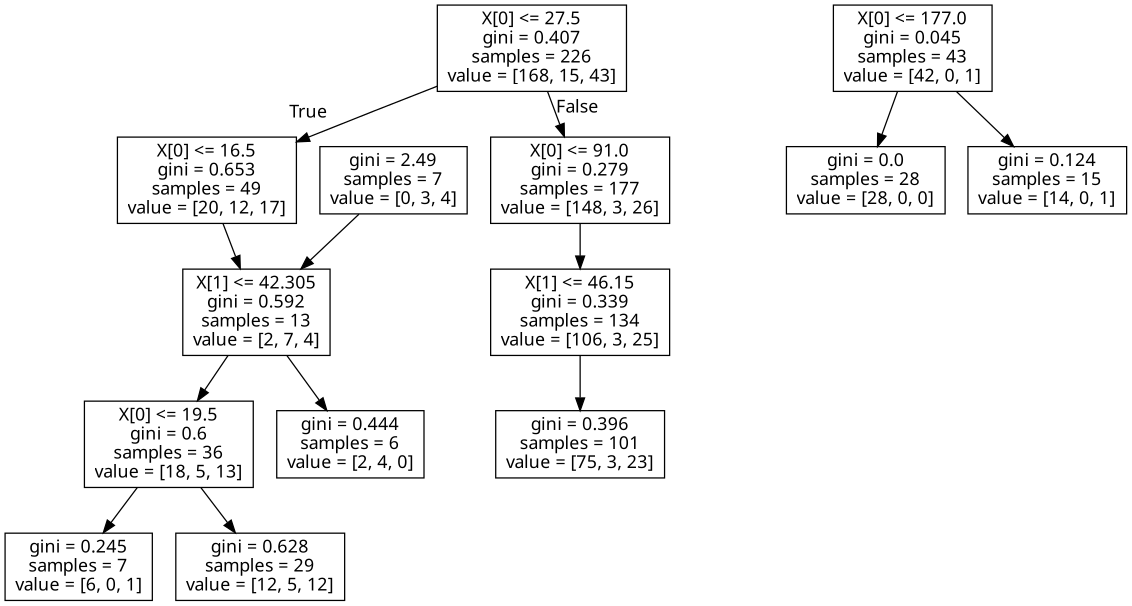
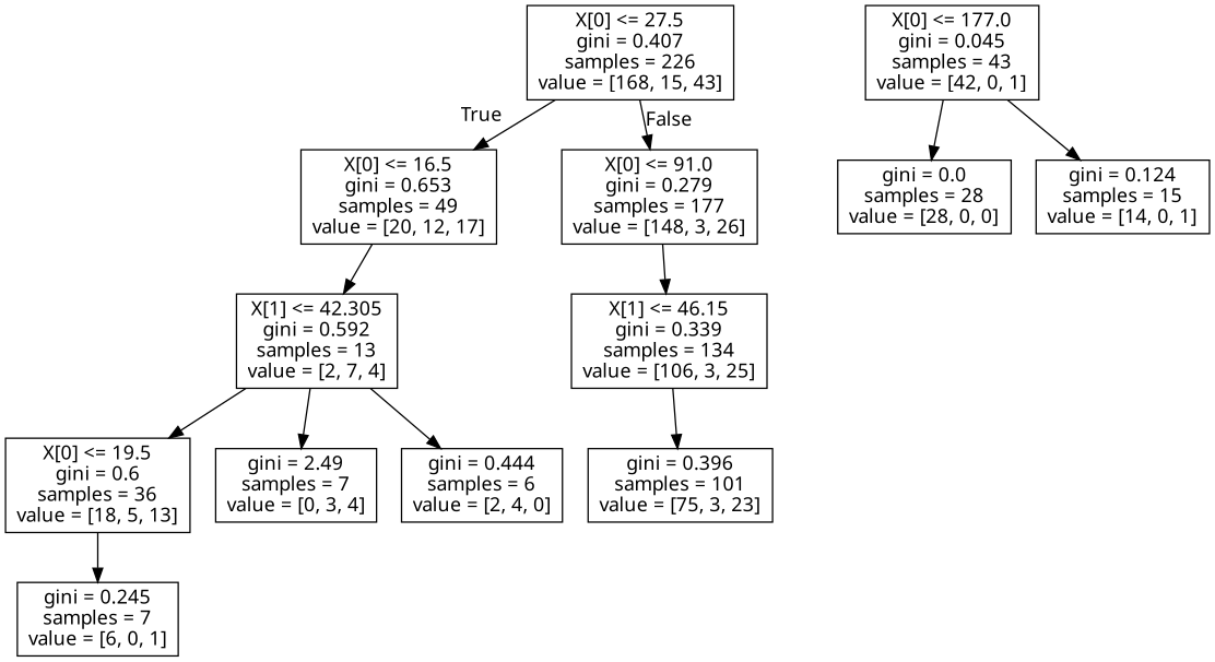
  digraph {
    fontname="Noto Sans"
    node [fontname="Noto Sans" shape=box]
    edge [fontname="Noto Sans"]
    n1 [label="X[0] <= 27.5\ngini = 0.407\nsamples = 226\nvalue = [168, 15, 43]"]
    n2 [label="X[0] <= 16.5\ngini = 0.653\nsamples = 49\nvalue = [20, 12, 17]"]
    n3 [label="X[0] <= 91.0\ngini = 0.279\nsamples = 177\nvalue = [148, 3, 26]"]
    n4 [label="X[1] <= 42.305\ngini = 0.592\nsamples = 13\nvalue = [2, 7, 4]"]
    n5 [label="X[1] <= 46.15\ngini = 0.339\nsamples = 134\nvalue = [106, 3, 25]"]
    n6 [label="X[0] <= 19.5\ngini = 0.6\nsamples = 36\nvalue = [18, 5, 13]"]
    n7 [label="gini = 2.49\nsamples = 7\nvalue = [0, 3, 4]"]
    n8 [label="gini = 0.444\nsamples = 6\nvalue = [2, 4, 0]"]
    n9 [label="gini = 0.245\nsamples = 7\nvalue = [6, 0, 1]"]
-   n10 [label="gini = 0.628\nsamples = 29\nvalue = [12, 5, 12]"]
    n11 [label="gini = 0.396\nsamples = 101\nvalue = [75, 3, 23]"]
    n12 [label="X[0] <= 177.0\ngini = 0.045\nsamples = 43\nvalue = [42, 0, 1]"]
    n13 [label="gini = 0.0\nsamples = 28\nvalue = [28, 0, 0]"]
    n14 [label="gini = 0.124\nsamples = 15\nvalue = [14, 0, 1]"]
    n1 -> n2 [headlabel=True labelangle=45 labeldistance=2.5]
    n1 -> n3 [headlabel=False labelangle=-45 labeldistance=2.5]
    n2 -> n4
    n3 -> n5
    n4 -> n6
-   n7 -> n4
+   n4 -> n7
    n4 -> n8
    n5 -> n11
    n6 -> n9
-   n6 -> n10
    n12 -> n13
    n12 -> n14
  }
